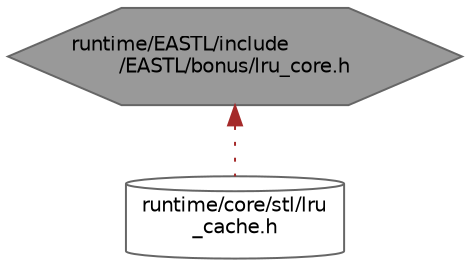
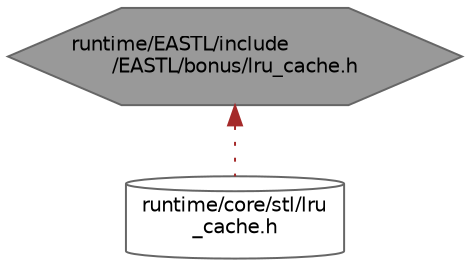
  digraph {
    node [fontname=Helvetica fontsize=10 style=filled]
-   n1 [color=gray40 fillcolor=grey60 fontcolor=black height=0.2 label="runtime/EASTL/include\l/EASTL/bonus/lru_core.h" shape=hexagon width=0.4]
+   n1 [color=gray40 fillcolor=grey60 fontcolor=black height=0.2 label="runtime/EASTL/include\l/EASTL/bonus/lru_cache.h" shape=hexagon width=0.4]
    n2 [color=grey40 fillcolor=white height=0.2 label="runtime/core/stl/lru\l_cache.h" shape=cylinder width=0.4]
    n1 -> n2 [color=brown dir=back fontname=Helvetica fontsize=10 labelfontname=Helvetica labelfontsize=10 style=dotted]
  }
